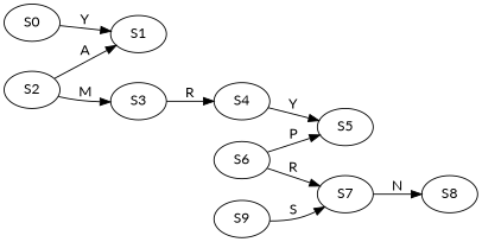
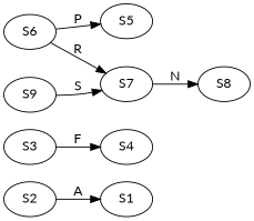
  strict digraph {
    fontname=Lato
    rankdir=LR
    node [fontname=Lato]
    edge [fontname=Lato]
-   S0
    S1
    S2
    S3
    S4
    S5
    S6
    S7
    S8
    S9
-   S0 -> S1 [label=Y]
    S2 -> S1 [label=A]
-   S2 -> S3 [label=M]
-   S3 -> S4 [label=R]
-   S4 -> S5 [label=Y]
+   S3 -> S4 [label=F]
    S6 -> S5 [label=P]
    S6 -> S7 [label=R]
    S7 -> S8 [label=N]
    S9 -> S7 [label=S]
  }
